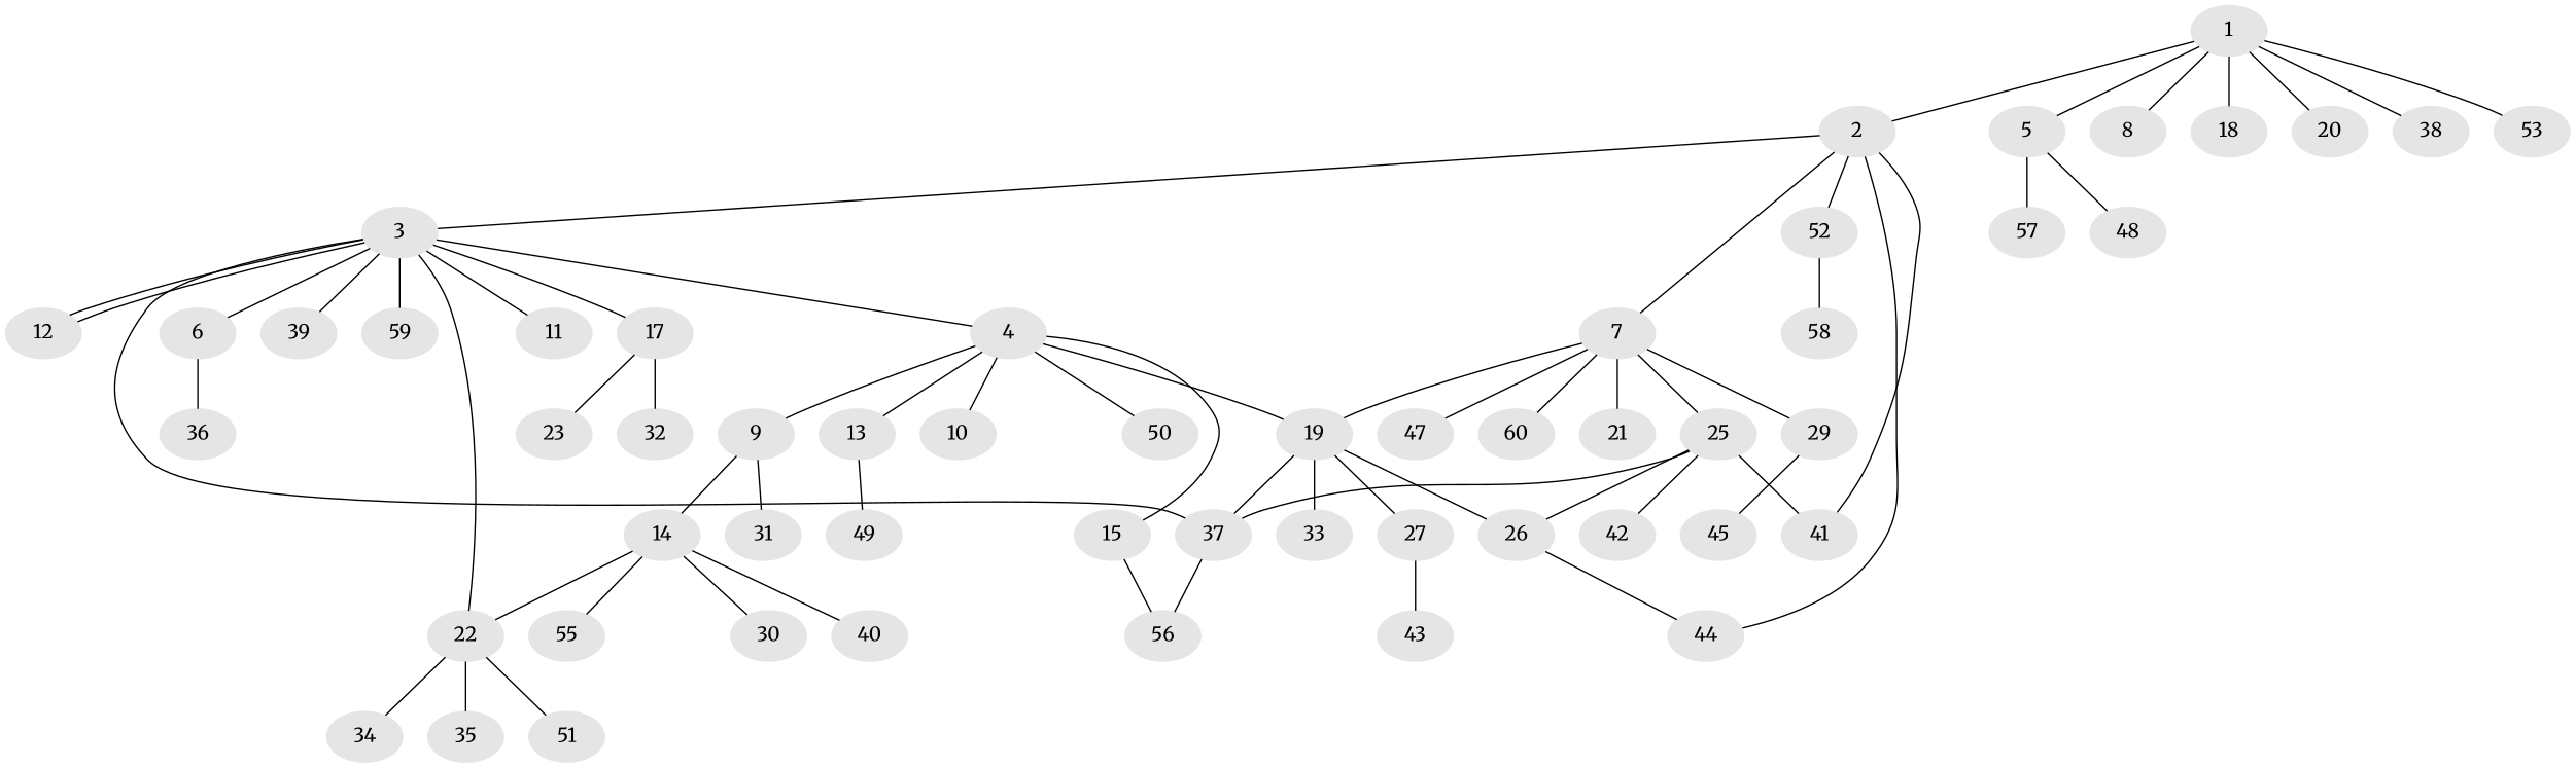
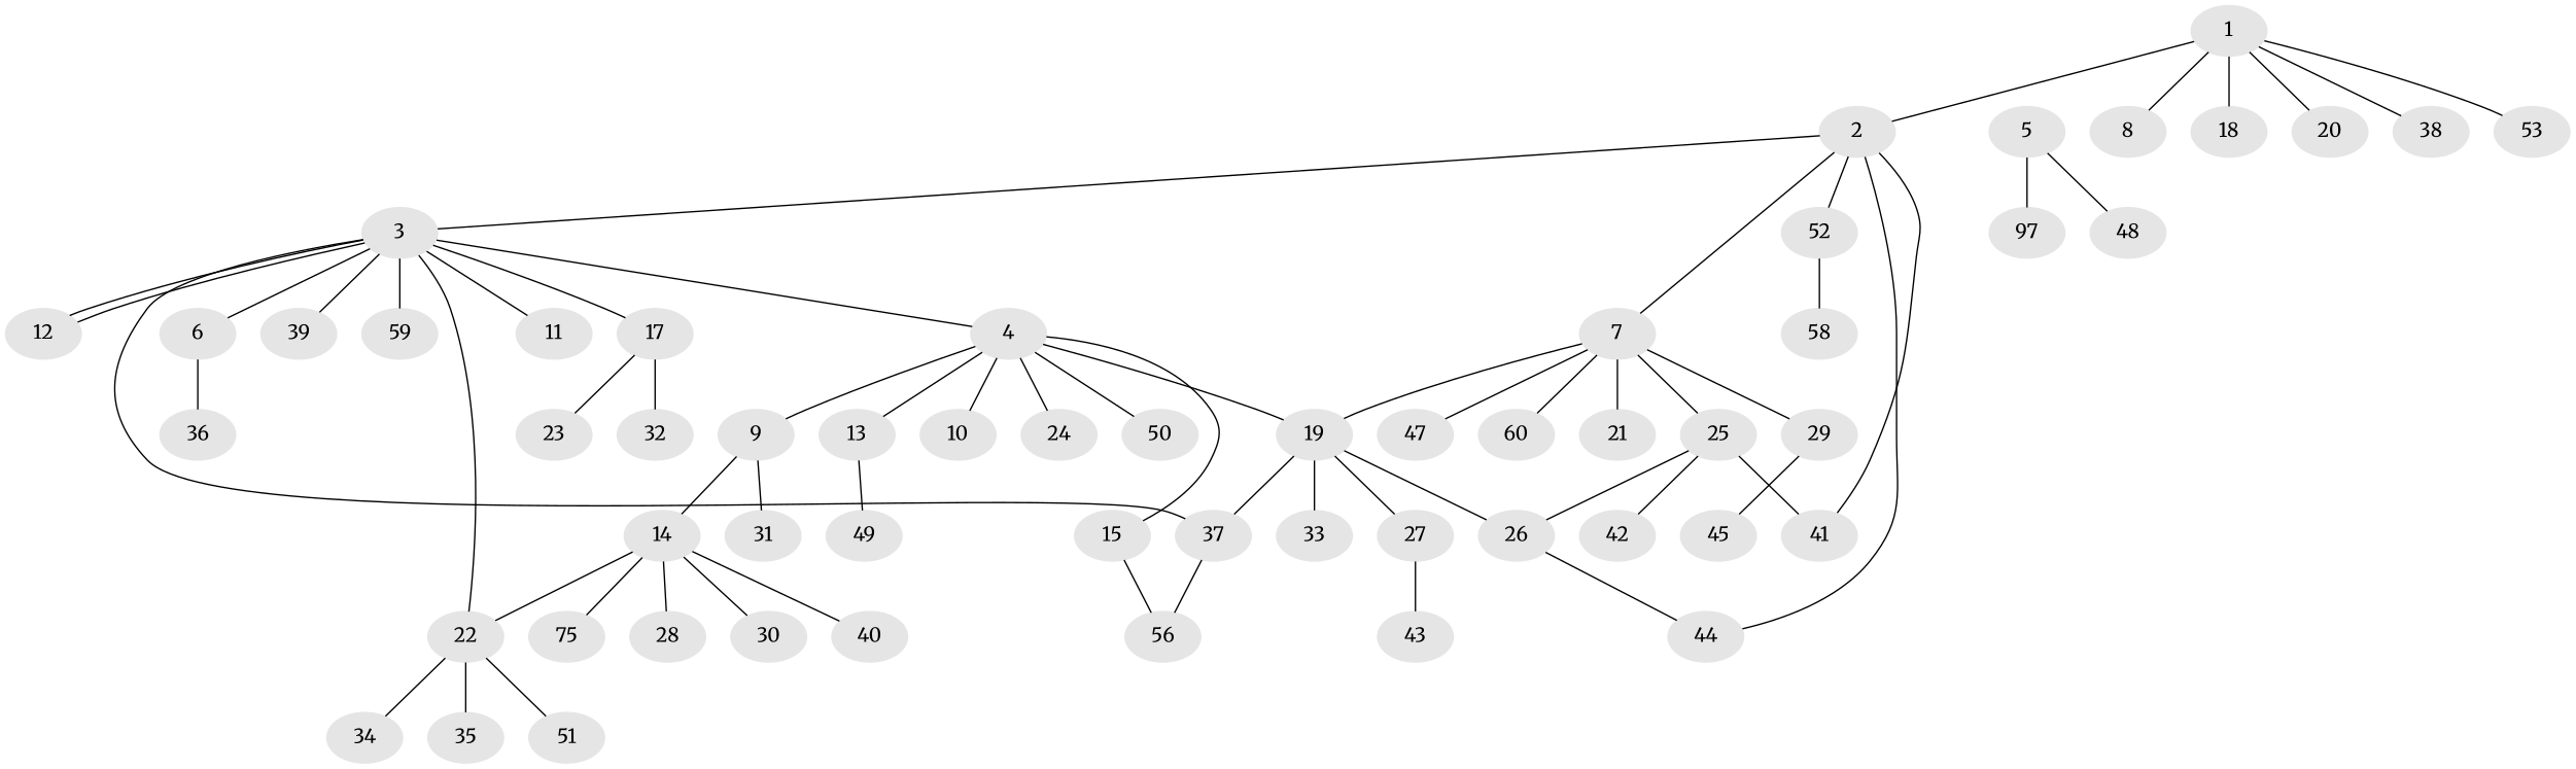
  graph {
    fontname=Merriweather
    node [color=gray90 fontname=Merriweather style=filled]
    edge [fontname=Merriweather]
    1
    2
    5
    8
    18
    20
    38
    53
    3
    7
    41
    44
    52
    48
-   57
+   57 [label=97]
    4
    6
    11
    12
    17
    22
    37
    39
    59
    19
    21
    25
    29
    47
    60
    58
    9
    10
    13
    15
+   24
    50
    36
    23
    32
    34
    35
    51
    56
    14
    31
    49
    26
    27
    33
    42
    45
+   28
    30
    40
-   55
+   55 [label=75]
    43
    1 -- 2
-   1 -- 5
    1 -- 8
    1 -- 18
    1 -- 20
    1 -- 38
    1 -- 53
    2 -- 3
    2 -- 7
    2 -- 41
    2 -- 44
    2 -- 52
    5 -- 48
    5 -- 57
    3 -- 4
    3 -- 6
    3 -- 11
    3 -- 12
    3 -- 12
    3 -- 17
    3 -- 22
    3 -- 37
    3 -- 39
    3 -- 59
    7 -- 19
    7 -- 21
    7 -- 25
    7 -- 29
    7 -- 47
    7 -- 60
    52 -- 58
    4 -- 19
    4 -- 9
    4 -- 10
    4 -- 13
    4 -- 15
+   4 -- 24
    4 -- 50
    6 -- 36
    17 -- 23
    17 -- 32
    22 -- 34
    22 -- 35
    22 -- 51
    37 -- 56
    19 -- 37
    19 -- 26
    19 -- 27
    19 -- 33
    25 -- 41
-   25 -- 37
    25 -- 26
    25 -- 42
    29 -- 45
    9 -- 14
    9 -- 31
    13 -- 49
    15 -- 56
    14 -- 22
+   14 -- 28
    14 -- 30
    14 -- 40
    14 -- 55
    26 -- 44
    27 -- 43
  }
